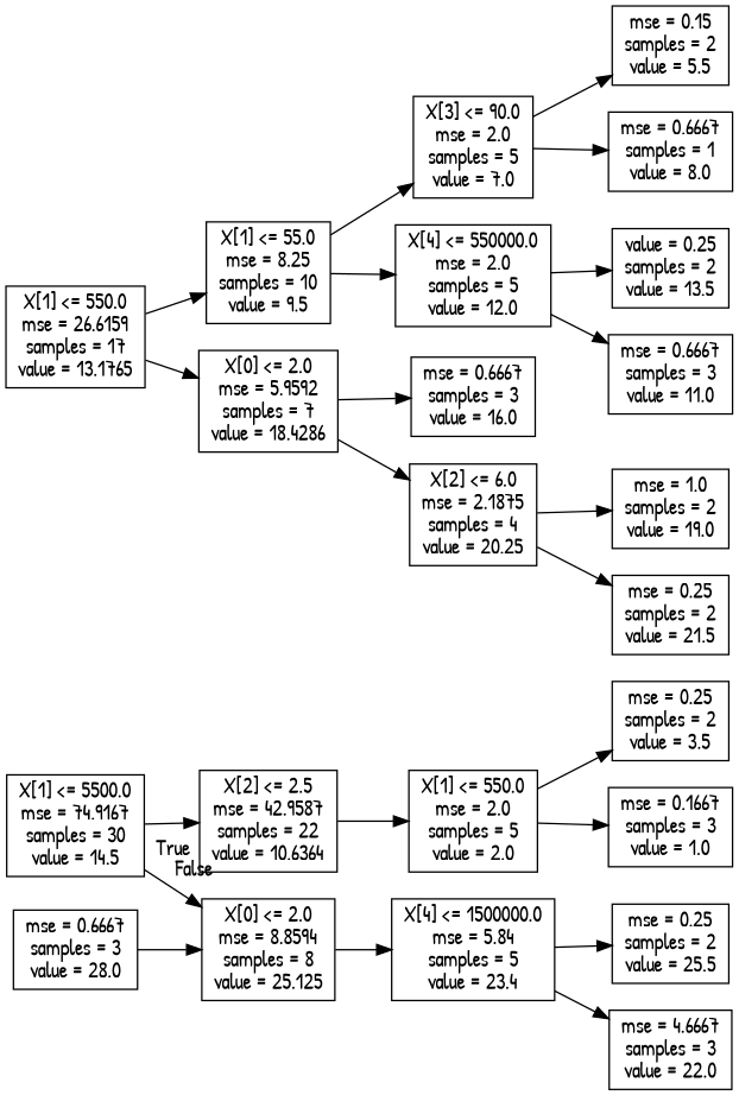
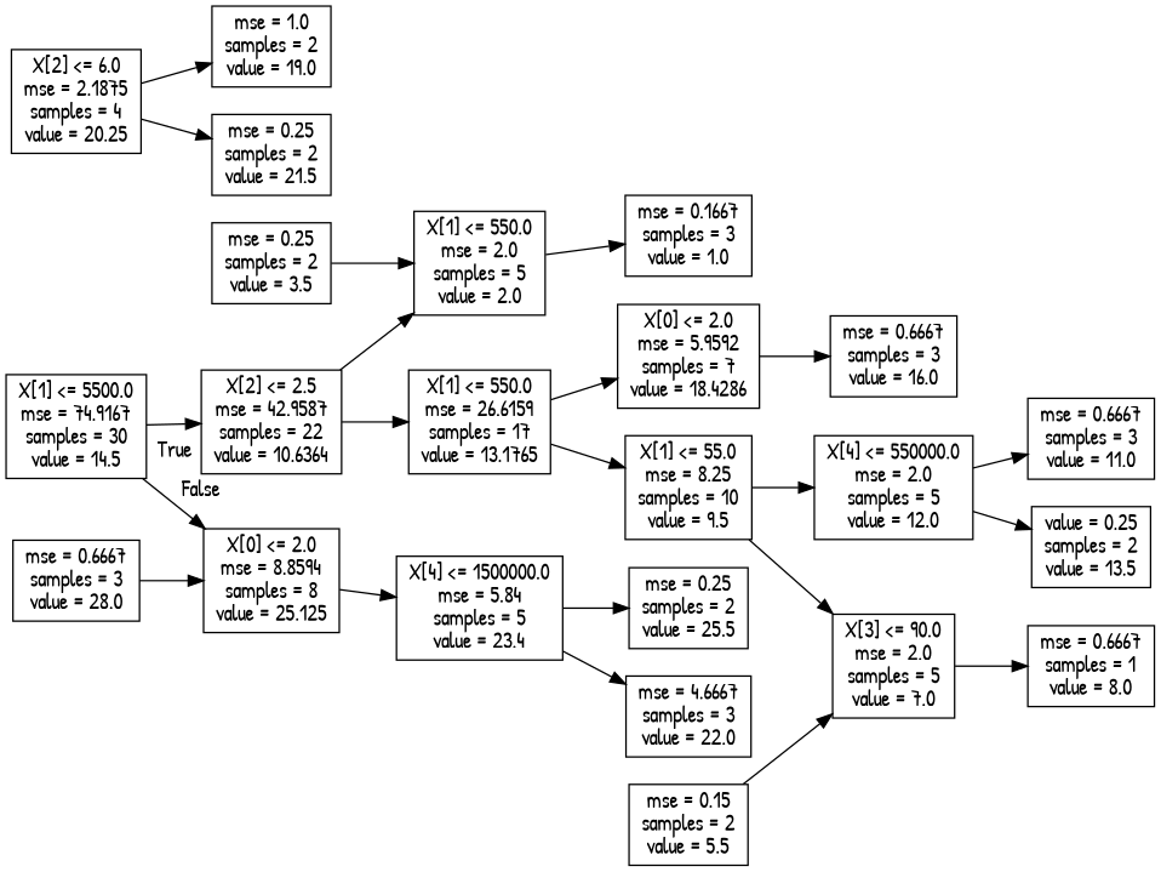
  digraph {
    fontname="Patrick Hand"
    rankdir=LR
    node [fontname="Patrick Hand" shape=box]
    edge [fontname="Patrick Hand"]
    n1 [label="X[1] <= 5500.0\nmse = 74.9167\nsamples = 30\nvalue = 14.5"]
    n2 [label="X[2] <= 2.5\nmse = 42.9587\nsamples = 22\nvalue = 10.6364"]
    n3 [label="X[0] <= 2.0\nmse = 8.8594\nsamples = 8\nvalue = 25.125"]
    n4 [label="X[1] <= 550.0\nmse = 2.0\nsamples = 5\nvalue = 2.0"]
    n5 [label="X[1] <= 550.0\nmse = 26.6159\nsamples = 17\nvalue = 13.1765"]
    n6 [label="X[4] <= 1500000.0\nmse = 5.84\nsamples = 5\nvalue = 23.4"]
    n7 [label="mse = 0.25\nsamples = 2\nvalue = 3.5"]
    n8 [label="mse = 0.1667\nsamples = 3\nvalue = 1.0"]
    n9 [label="X[1] <= 55.0\nmse = 8.25\nsamples = 10\nvalue = 9.5"]
    n10 [label="X[0] <= 2.0\nmse = 5.9592\nsamples = 7\nvalue = 18.4286"]
    n11 [label="X[3] <= 90.0\nmse = 2.0\nsamples = 5\nvalue = 7.0"]
    n12 [label="X[4] <= 550000.0\nmse = 2.0\nsamples = 5\nvalue = 12.0"]
    n13 [label="mse = 0.6667\nsamples = 3\nvalue = 16.0"]
    n14 [label="X[2] <= 6.0\nmse = 2.1875\nsamples = 4\nvalue = 20.25"]
    n15 [label="mse = 0.15\nsamples = 2\nvalue = 5.5"]
    n16 [label="mse = 0.6667\nsamples = 1\nvalue = 8.0"]
    n17 [label="value = 0.25\nsamples = 2\nvalue = 13.5"]
    n18 [label="mse = 0.6667\nsamples = 3\nvalue = 11.0"]
    n19 [label="mse = 1.0\nsamples = 2\nvalue = 19.0"]
    n20 [label="mse = 0.25\nsamples = 2\nvalue = 21.5"]
    n21 [label="mse = 0.25\nsamples = 2\nvalue = 25.5"]
    n22 [label="mse = 4.6667\nsamples = 3\nvalue = 22.0"]
    n23 [label="mse = 0.6667\nsamples = 3\nvalue = 28.0"]
    n1 -> n2 [headlabel=True labelangle=45 labeldistance=2.5]
    n1 -> n3 [headlabel=False labelangle=-45 labeldistance=2.5]
    n2 -> n4
+   n2 -> n5
    n3 -> n6
-   n4 -> n7
+   n7 -> n4
    n4 -> n8
    n5 -> n9
    n5 -> n10
    n6 -> n21
    n6 -> n22
    n9 -> n11
    n9 -> n12
    n10 -> n13
-   n10 -> n14
-   n11 -> n15
+   n15 -> n11
    n11 -> n16
    n12 -> n17
    n12 -> n18
    n14 -> n19
    n14 -> n20
    n23 -> n3
  }
